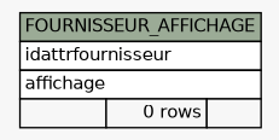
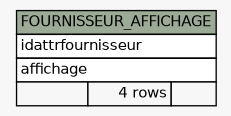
  digraph {
    bgcolor="#f7f7f7"
    fontname=Helvetica
    fontsize=11
    nodesep=0.18
    rankdir=RL
    ranksep=0.46
-   n1 [fontname=Helvetica fontsize=11 label=<     <TABLE BORDER="0" CELLBORDER="1" CELLSPACING="0" BGCOLOR="#ffffff">       <TR><TD COLSPAN="3" BGCOLOR="#9bab96" ALIGN="CENTER">FOURNISSEUR_AFFICHAGE</TD></TR>       <TR><TD PORT="idattrfournisseur" COLSPAN="3" ALIGN="LEFT">idattrfournisseur</TD></TR>       <TR><TD PORT="affichage" COLSPAN="3" ALIGN="LEFT">affichage</TD></TR>       <TR><TD ALIGN="LEFT" BGCOLOR="#f7f7f7">  </TD><TD ALIGN="RIGHT" BGCOLOR="#f7f7f7">0 rows</TD><TD ALIGN="RIGHT" BGCOLOR="#f7f7f7">  </TD></TR>     </TABLE>> shape=plaintext]
+   n1 [fontname=Helvetica fontsize=11 label=<     <TABLE BORDER="0" CELLBORDER="1" CELLSPACING="0" BGCOLOR="#ffffff">       <TR><TD COLSPAN="3" BGCOLOR="#9bab96" ALIGN="CENTER">FOURNISSEUR_AFFICHAGE</TD></TR>       <TR><TD PORT="idattrfournisseur" COLSPAN="3" ALIGN="LEFT">idattrfournisseur</TD></TR>       <TR><TD PORT="affichage" COLSPAN="3" ALIGN="LEFT">affichage</TD></TR>       <TR><TD ALIGN="LEFT" BGCOLOR="#f7f7f7">  </TD><TD ALIGN="RIGHT" BGCOLOR="#f7f7f7">4 rows</TD><TD ALIGN="RIGHT" BGCOLOR="#f7f7f7">  </TD></TR>     </TABLE>> shape=plaintext]
  }
